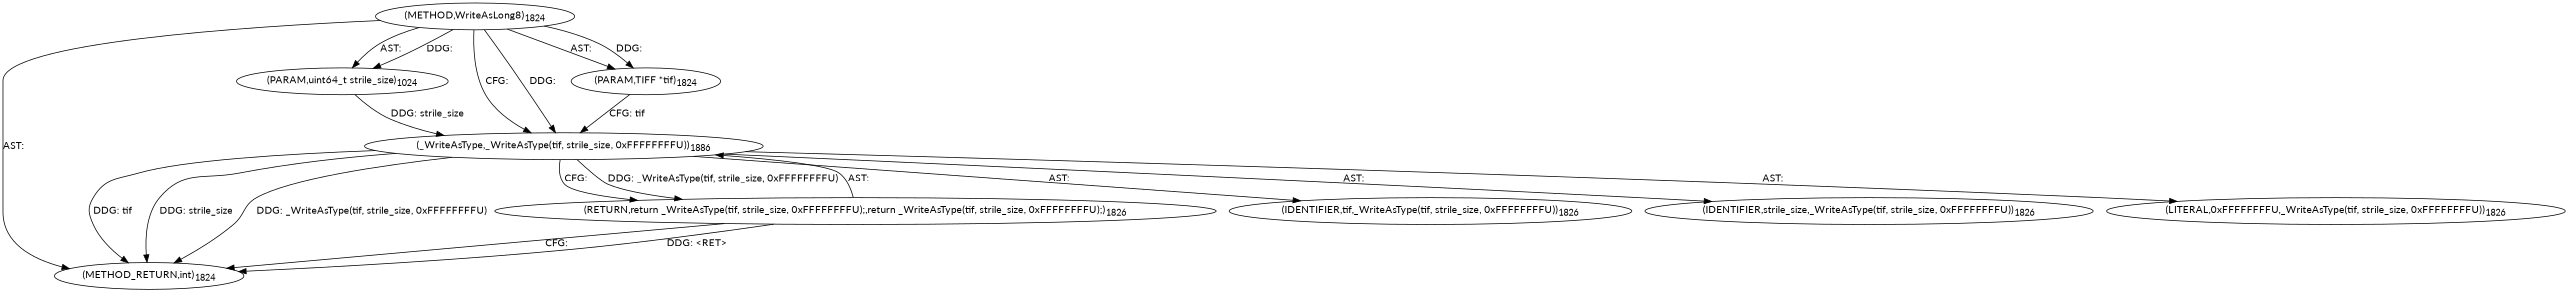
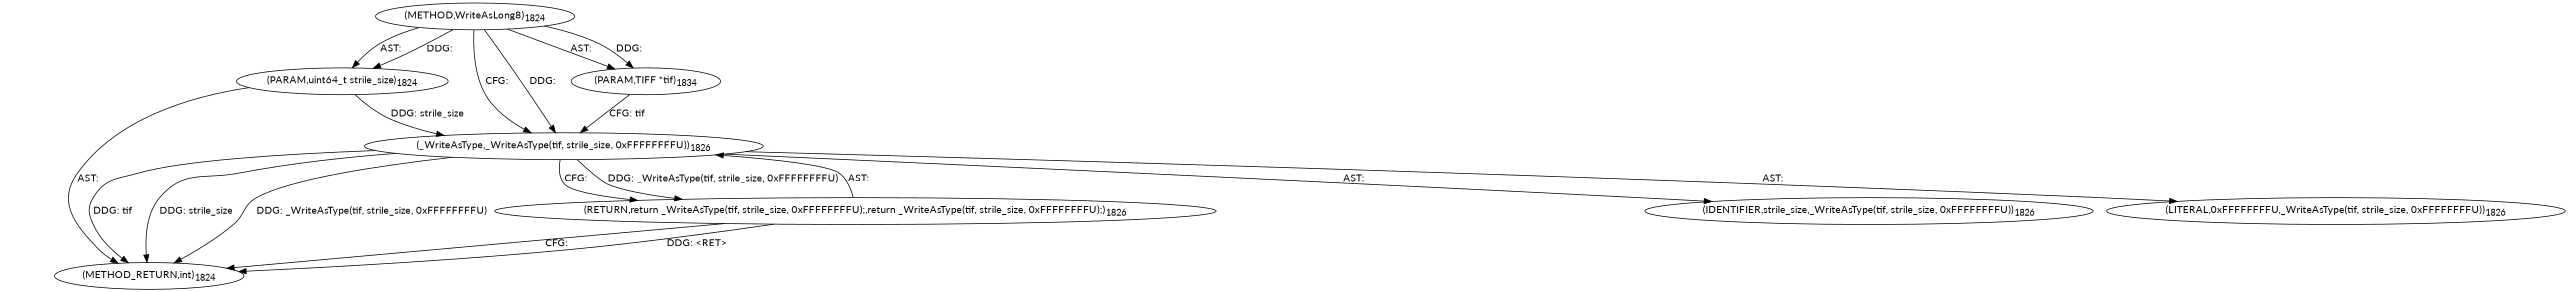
  digraph {
    fontname=Lato
    node [fontname=Lato]
    edge [fontname=Lato]
    n1 [label=<(METHOD,WriteAsLong8)<SUB>1824</SUB>>]
-   n2 [label=<(PARAM,TIFF *tif)<SUB>1824</SUB>>]
-   n3 [label=<(PARAM,uint64_t strile_size)<SUB>1024</SUB>>]
-   n4 [label=<(_WriteAsType,_WriteAsType(tif, strile_size, 0xFFFFFFFFU))<SUB>1886</SUB>>]
+   n2 [label=<(PARAM,TIFF *tif)<SUB>1834</SUB>>]
+   n3 [label=<(PARAM,uint64_t strile_size)<SUB>1824</SUB>>]
+   n4 [label=<(_WriteAsType,_WriteAsType(tif, strile_size, 0xFFFFFFFFU))<SUB>1826</SUB>>]
    n5 [label=<(METHOD_RETURN,int)<SUB>1824</SUB>>]
    n6 [label=<(RETURN,return _WriteAsType(tif, strile_size, 0xFFFFFFFFU);,return _WriteAsType(tif, strile_size, 0xFFFFFFFFU);)<SUB>1826</SUB>>]
-   n7 [label=<(IDENTIFIER,tif,_WriteAsType(tif, strile_size, 0xFFFFFFFFU))<SUB>1826</SUB>>]
    n8 [label=<(IDENTIFIER,strile_size,_WriteAsType(tif, strile_size, 0xFFFFFFFFU))<SUB>1826</SUB>>]
    n9 [label=<(LITERAL,0xFFFFFFFFU,_WriteAsType(tif, strile_size, 0xFFFFFFFFU))<SUB>1826</SUB>>]
    n1 -> n2 [label="AST: "]
    n1 -> n2 [label="DDG: "]
    n1 -> n3 [label="AST: "]
    n1 -> n3 [label="DDG: "]
    n1 -> n4 [label="CFG: "]
    n1 -> n4 [label="DDG: "]
-   n1 -> n5 [label="AST: "]
+   n3 -> n5 [label="AST: "]
    n2 -> n4 [label="CFG: tif"]
    n3 -> n4 [label="DDG: strile_size"]
    n4 -> n5 [label="DDG: tif"]
    n4 -> n5 [label="DDG: strile_size"]
    n4 -> n5 [label="DDG: _WriteAsType(tif, strile_size, 0xFFFFFFFFU)"]
    n4 -> n6 [label="CFG: "]
    n4 -> n6 [label="DDG: _WriteAsType(tif, strile_size, 0xFFFFFFFFU)"]
-   n4 -> n7 [label="AST: "]
    n4 -> n8 [label="AST: "]
    n4 -> n9 [label="AST: "]
    n6 -> n4 [label="AST: "]
    n6 -> n5 [label="CFG: "]
    n6 -> n5 [label="DDG: &lt;RET&gt;"]
  }
